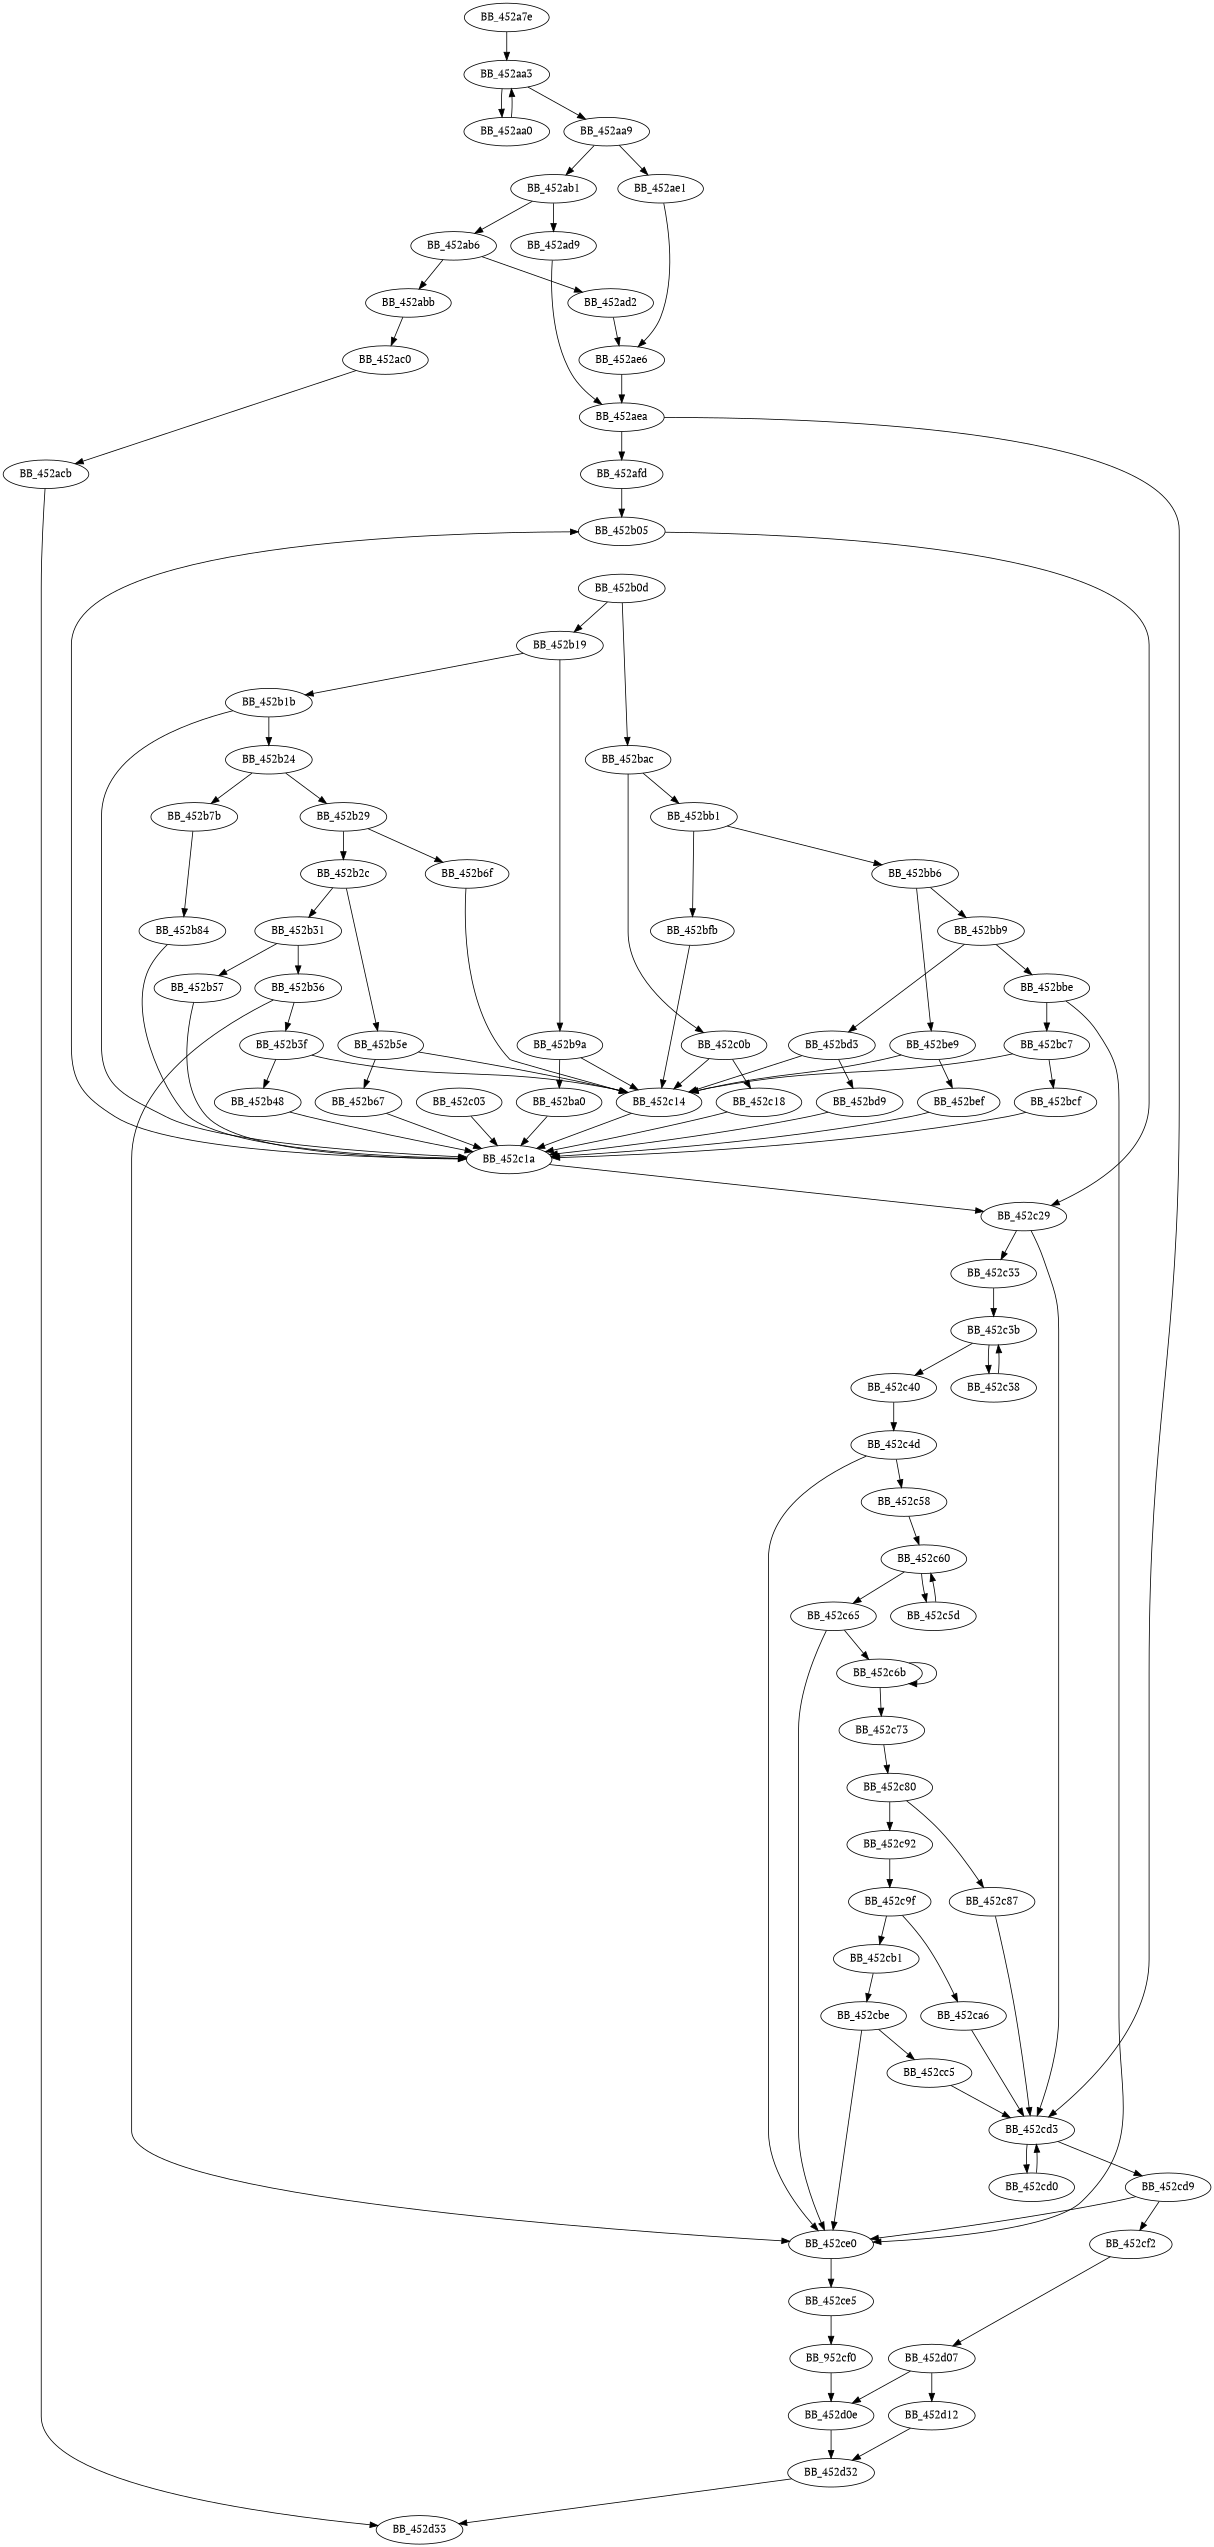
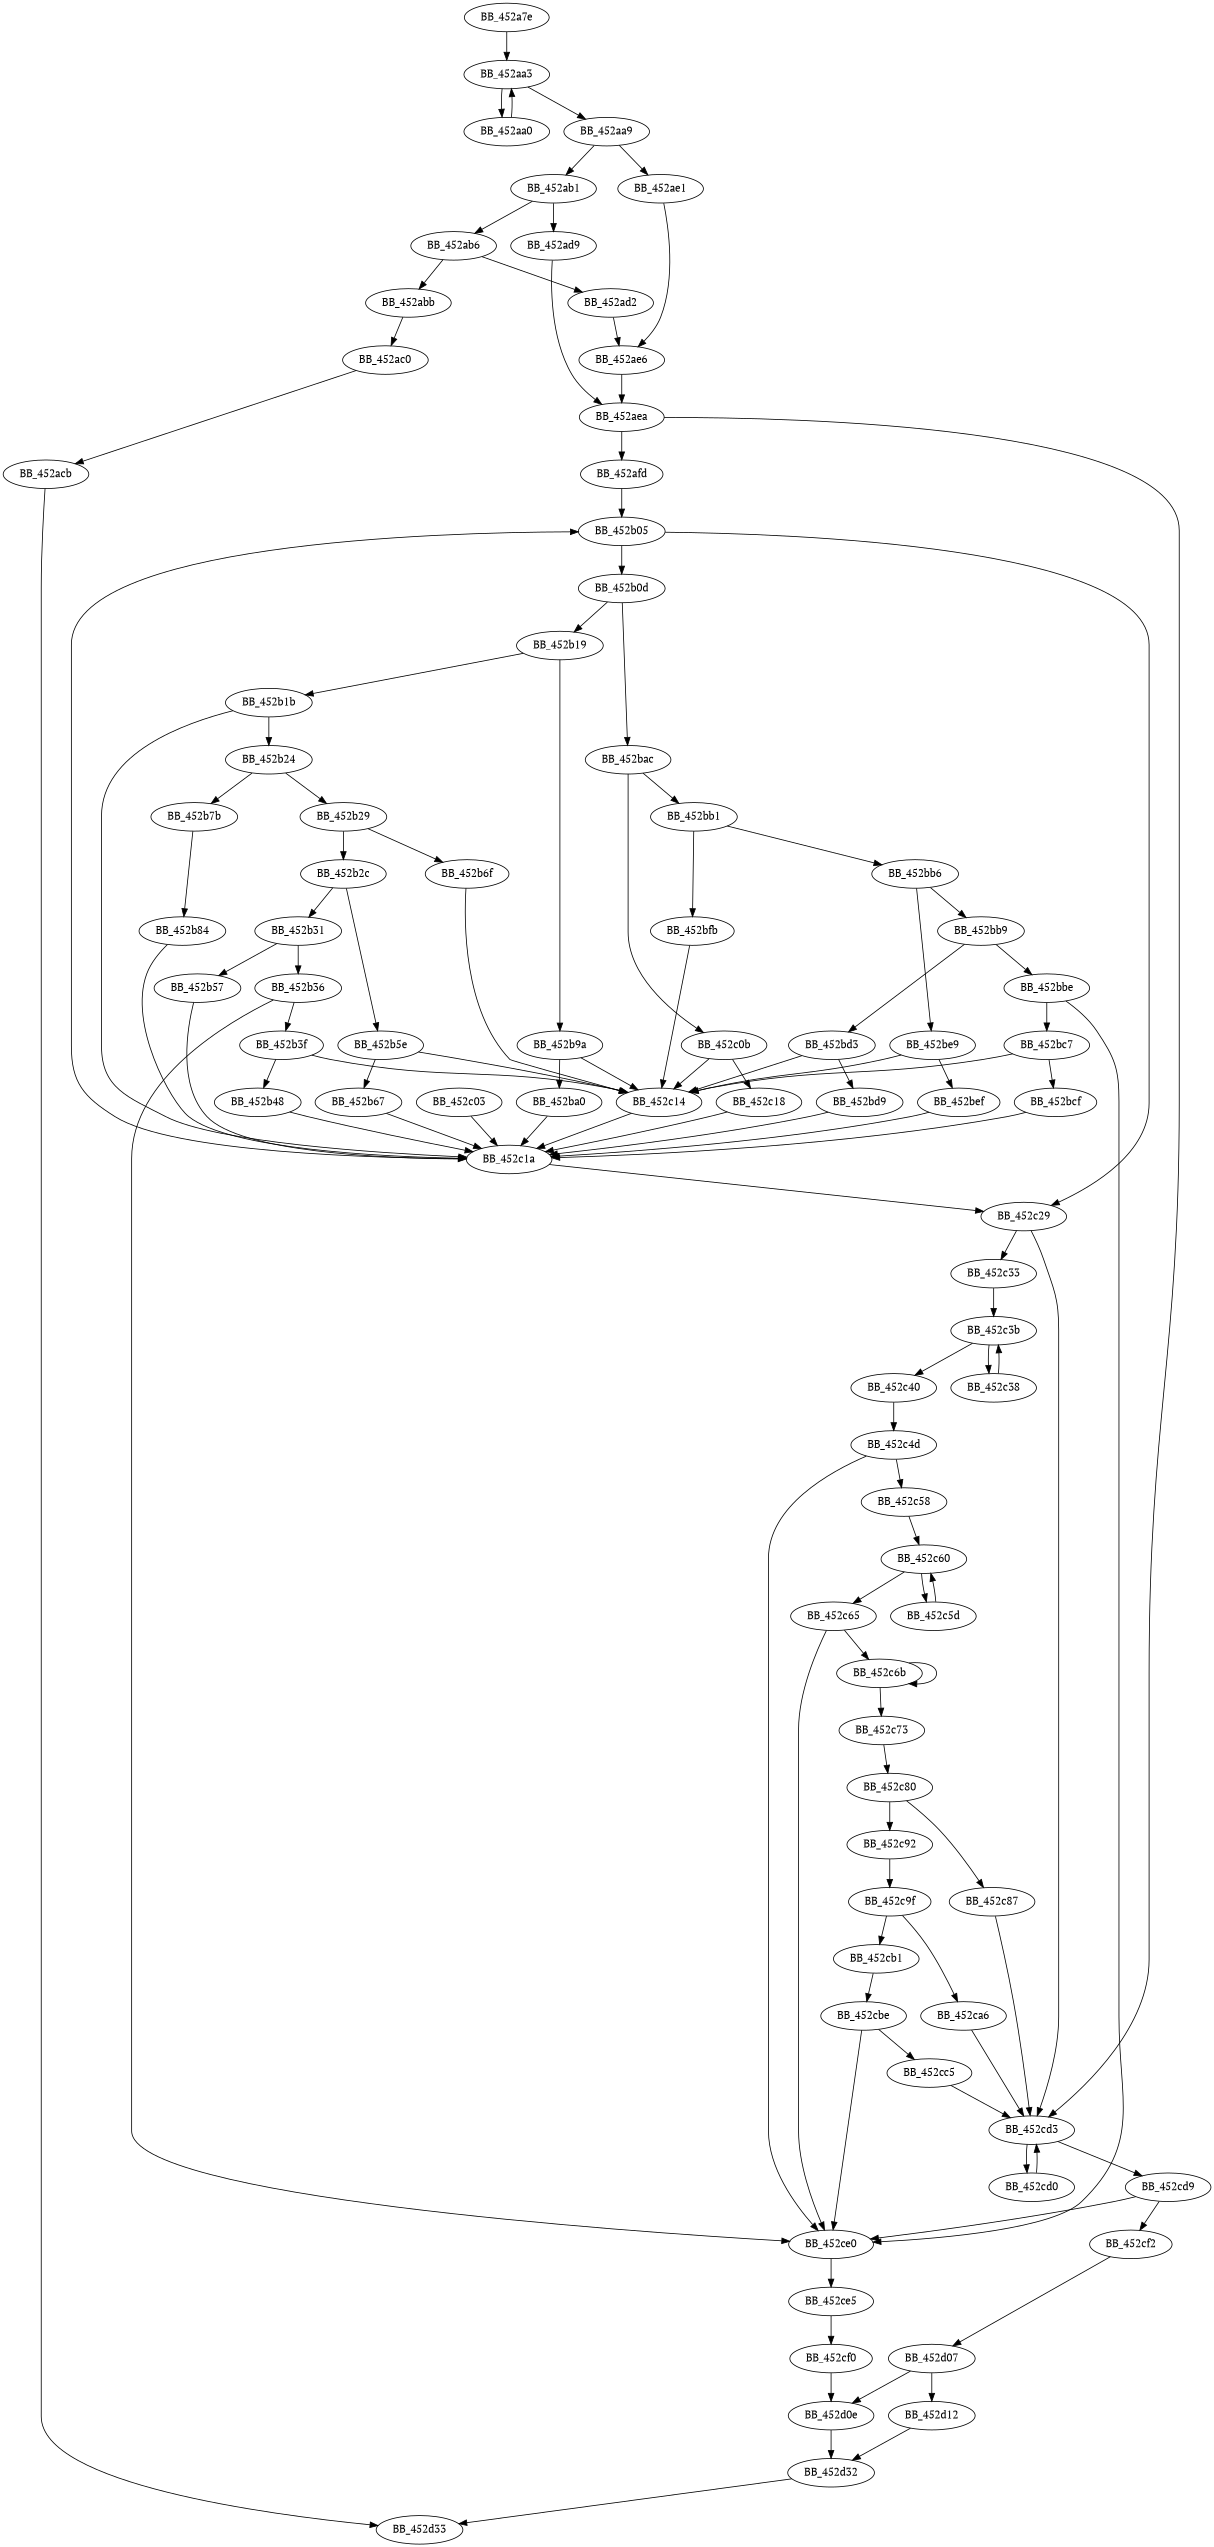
  digraph {
    fontname="PT Serif"
    node [fontname="PT Serif"]
    edge [fontname="PT Serif"]
    BB_452a7e
    BB_452aa3
    BB_452aa0
    BB_452aa9
    BB_452ab1
    BB_452ae1
    BB_452ab6
    BB_452ad9
    BB_452ae6
    BB_452abb
    BB_452ad2
    BB_452aea
    BB_452ac0
    BB_452afd
    BB_452cd3
    BB_452acb
    BB_452d33
    BB_452b05
    BB_452cd0
    BB_452cd9
    BB_452b0d
    BB_452c29
    BB_452ce0
    BB_452cf2
    BB_452b19
    BB_452bac
    BB_452c33
    BB_452b1b
    BB_452b9a
    BB_452bb1
    BB_452c0b
    BB_452c3b
    BB_452b24
    BB_452c1a
    BB_452c14
    BB_452ba0
    BB_452bb6
    BB_452bfb
    BB_452c18
    BB_452b29
    BB_452b7b
    BB_452b2c
    BB_452b6f
    BB_452b84
    BB_452b31
    BB_452b5e
    BB_452b36
    BB_452b57
    BB_452b67
    BB_452b3f
    BB_452b48
    BB_452ce5
-   BB_452cf0 [label=BB_952cf0]
+   BB_452cf0
    BB_452bb9
    BB_452be9
    BB_452bbe
    BB_452bd3
    BB_452bef
    BB_452c03
    BB_452bc7
    BB_452bd9
    BB_452bcf
    BB_452c38
    BB_452c40
    BB_452c4d
    BB_452c58
    BB_452c60
    BB_452c5d
    BB_452c65
    BB_452c6b
    BB_452c73
    BB_452c80
    BB_452c87
    BB_452c92
    BB_452c9f
    BB_452ca6
    BB_452cb1
    BB_452cbe
    BB_452cc5
    BB_452d07
    BB_452d0e
    BB_452d12
    BB_452d32
    BB_452a7e -> BB_452aa3
    BB_452aa3 -> BB_452aa0
    BB_452aa3 -> BB_452aa9
    BB_452aa0 -> BB_452aa3
    BB_452aa9 -> BB_452ab1
    BB_452aa9 -> BB_452ae1
    BB_452ab1 -> BB_452ab6
    BB_452ab1 -> BB_452ad9
    BB_452ae1 -> BB_452ae6
    BB_452ab6 -> BB_452abb
    BB_452ab6 -> BB_452ad2
    BB_452ad9 -> BB_452aea
    BB_452ae6 -> BB_452aea
    BB_452abb -> BB_452ac0
    BB_452ad2 -> BB_452ae6
    BB_452aea -> BB_452afd
    BB_452aea -> BB_452cd3
    BB_452ac0 -> BB_452acb
    BB_452afd -> BB_452b05
    BB_452cd3 -> BB_452cd0
    BB_452cd3 -> BB_452cd9
    BB_452acb -> BB_452d33
+   BB_452b05 -> BB_452b0d
    BB_452b05 -> BB_452c29
    BB_452cd0 -> BB_452cd3
    BB_452cd9 -> BB_452ce0
    BB_452cd9 -> BB_452cf2
    BB_452b0d -> BB_452b19
    BB_452b0d -> BB_452bac
    BB_452c29 -> BB_452cd3
    BB_452c29 -> BB_452c33
    BB_452ce0 -> BB_452ce5
    BB_452cf2 -> BB_452d07
    BB_452b19 -> BB_452b1b
    BB_452b19 -> BB_452b9a
    BB_452bac -> BB_452bb1
    BB_452bac -> BB_452c0b
    BB_452c33 -> BB_452c3b
    BB_452b1b -> BB_452b24
    BB_452b1b -> BB_452c1a
    BB_452b9a -> BB_452c14
    BB_452b9a -> BB_452ba0
    BB_452bb1 -> BB_452bb6
    BB_452bb1 -> BB_452bfb
    BB_452c0b -> BB_452c14
    BB_452c0b -> BB_452c18
    BB_452c3b -> BB_452c38
    BB_452c3b -> BB_452c40
    BB_452b24 -> BB_452b29
    BB_452b24 -> BB_452b7b
    BB_452c1a -> BB_452b05
    BB_452c1a -> BB_452c29
    BB_452c14 -> BB_452c1a
    BB_452ba0 -> BB_452c1a
    BB_452bb6 -> BB_452bb9
    BB_452bb6 -> BB_452be9
    BB_452bfb -> BB_452c14
    BB_452c18 -> BB_452c1a
    BB_452b29 -> BB_452b2c
    BB_452b29 -> BB_452b6f
    BB_452b7b -> BB_452b84
    BB_452b2c -> BB_452b31
    BB_452b2c -> BB_452b5e
    BB_452b6f -> BB_452c14
    BB_452b84 -> BB_452c1a
    BB_452b31 -> BB_452b36
    BB_452b31 -> BB_452b57
    BB_452b5e -> BB_452c14
    BB_452b5e -> BB_452b67
    BB_452b36 -> BB_452ce0
    BB_452b36 -> BB_452b3f
    BB_452b57 -> BB_452c1a
    BB_452b67 -> BB_452c1a
    BB_452b3f -> BB_452c14
    BB_452b3f -> BB_452b48
    BB_452b48 -> BB_452c1a
    BB_452ce5 -> BB_452cf0
    BB_452cf0 -> BB_452d0e
    BB_452bb9 -> BB_452bbe
    BB_452bb9 -> BB_452bd3
    BB_452be9 -> BB_452c14
    BB_452be9 -> BB_452bef
    BB_452bbe -> BB_452ce0
    BB_452bbe -> BB_452bc7
    BB_452bd3 -> BB_452c14
    BB_452bd3 -> BB_452bd9
    BB_452bef -> BB_452c1a
    BB_452c03 -> BB_452c1a
    BB_452bc7 -> BB_452c14
    BB_452bc7 -> BB_452bcf
    BB_452bd9 -> BB_452c1a
    BB_452bcf -> BB_452c1a
    BB_452c38 -> BB_452c3b
    BB_452c40 -> BB_452c4d
    BB_452c4d -> BB_452ce0
    BB_452c4d -> BB_452c58
    BB_452c58 -> BB_452c60
    BB_452c60 -> BB_452c5d
    BB_452c60 -> BB_452c65
    BB_452c5d -> BB_452c60
    BB_452c65 -> BB_452ce0
    BB_452c65 -> BB_452c6b
    BB_452c6b -> BB_452c6b
    BB_452c6b -> BB_452c73
    BB_452c73 -> BB_452c80
    BB_452c80 -> BB_452c87
    BB_452c80 -> BB_452c92
    BB_452c87 -> BB_452cd3
    BB_452c92 -> BB_452c9f
    BB_452c9f -> BB_452ca6
    BB_452c9f -> BB_452cb1
    BB_452ca6 -> BB_452cd3
    BB_452cb1 -> BB_452cbe
    BB_452cbe -> BB_452ce0
    BB_452cbe -> BB_452cc5
    BB_452cc5 -> BB_452cd3
    BB_452d07 -> BB_452d0e
    BB_452d07 -> BB_452d12
    BB_452d0e -> BB_452d32
    BB_452d12 -> BB_452d32
    BB_452d32 -> BB_452d33
  }
